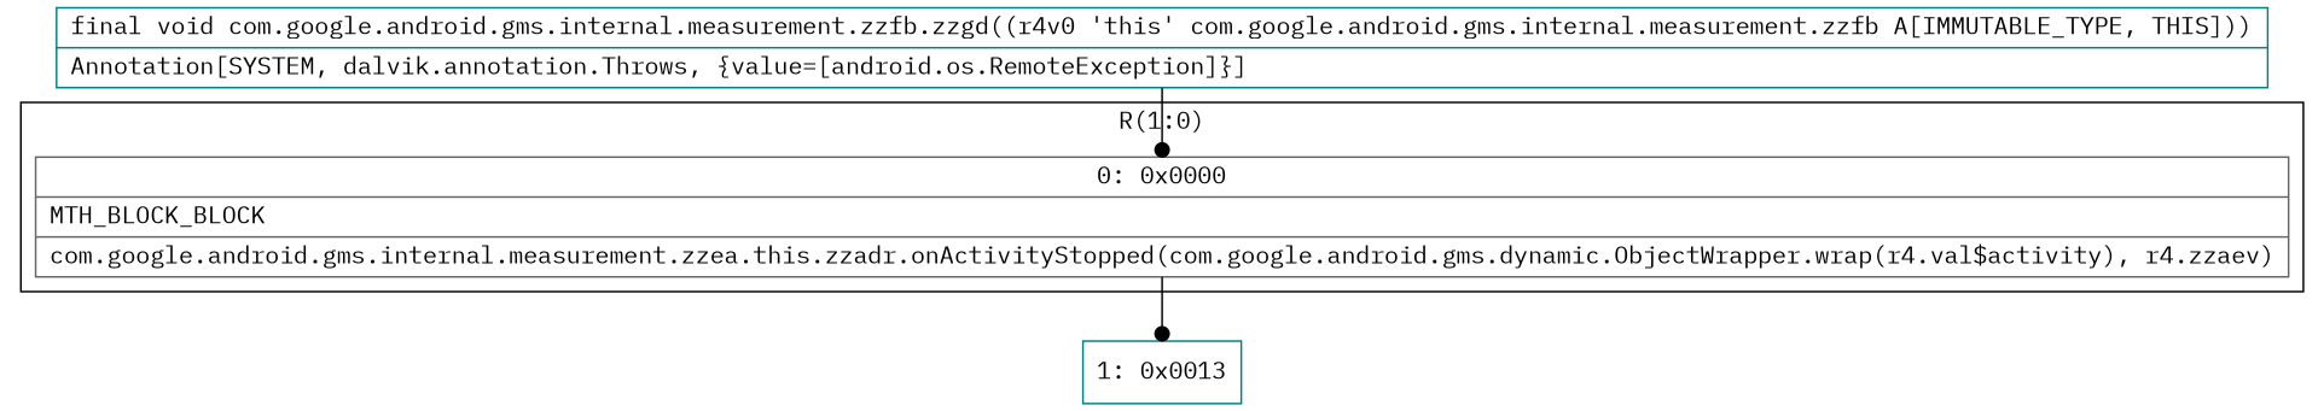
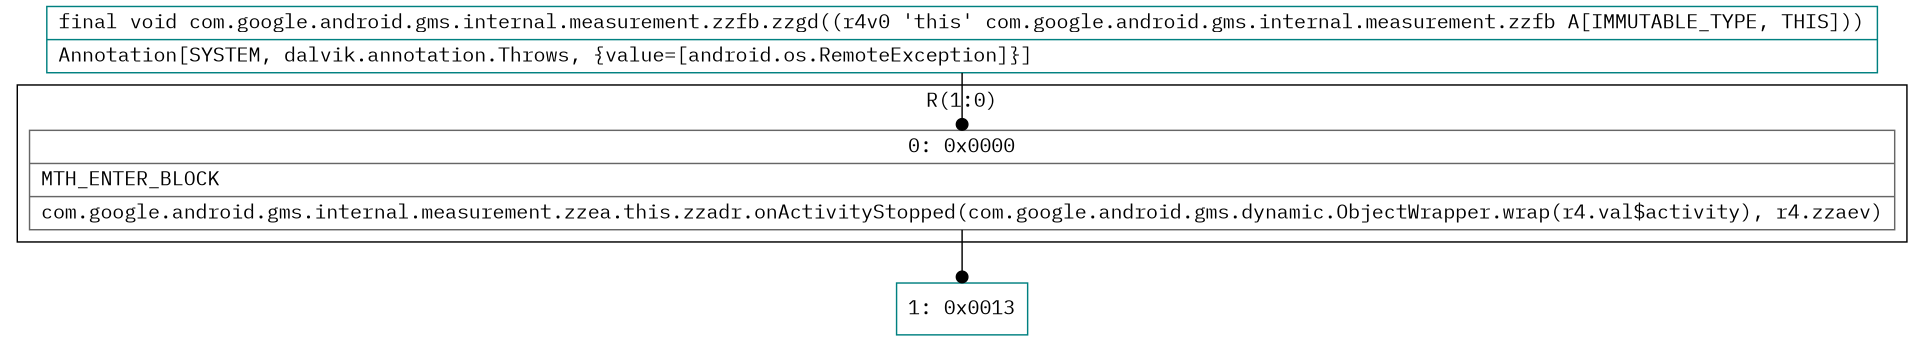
  digraph {
    fontname="IBM Plex Mono"
    node [color=teal shape=record fontname="IBM Plex Mono"]
    edge [arrowhead=dot fontname="IBM Plex Mono"]
-   n1 [color=gray40 label="{0\:\ 0x0000|MTH_BLOCK_BLOCK\l|com.google.android.gms.internal.measurement.zzea.this.zzadr.onActivityStopped(com.google.android.gms.dynamic.ObjectWrapper.wrap(r4.val$activity), r4.zzaev)\l}"]
+   n1 [color=gray40 label="{0\:\ 0x0000|MTH_ENTER_BLOCK\l|com.google.android.gms.internal.measurement.zzea.this.zzadr.onActivityStopped(com.google.android.gms.dynamic.ObjectWrapper.wrap(r4.val$activity), r4.zzaev)\l}"]
    n2 [label="{1\:\ 0x0013}"]
    n3 [label="{final void com.google.android.gms.internal.measurement.zzfb.zzgd((r4v0 'this' com.google.android.gms.internal.measurement.zzfb A[IMMUTABLE_TYPE, THIS]))  | Annotation[SYSTEM, dalvik.annotation.Throws, \{value=[android.os.RemoteException]\}]\l}"]
    subgraph cluster_1 {
      label="R(1:0)"
      n1
    }
    n1 -> n2
    n3 -> n1
  }
